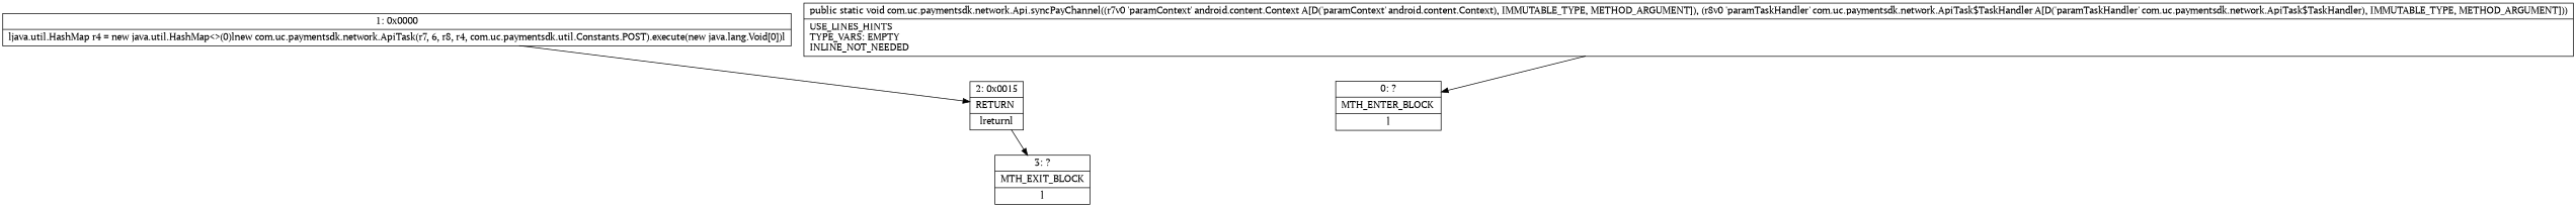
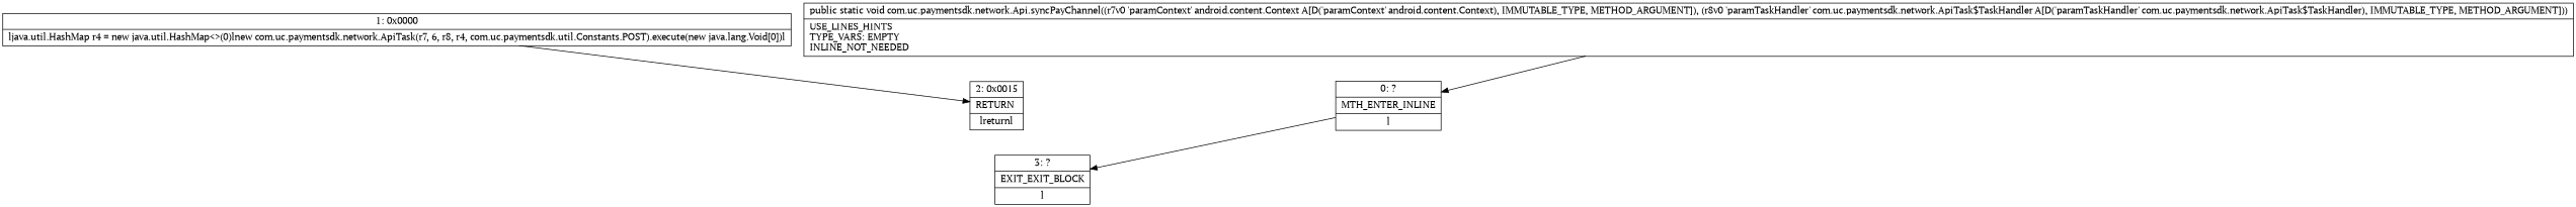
  digraph {
    fontname="PT Serif"
    node [fontname="PT Serif" shape=record]
    edge [fontname="PT Serif"]
-   n1 [label="{0\:\ ?|MTH_ENTER_BLOCK\l|l}"]
+   n1 [label="{0\:\ ?|MTH_ENTER_INLINE\l|l}"]
    n2 [label="{1\:\ 0x0000|ljava.util.HashMap r4 = new java.util.HashMap\<\>(0)lnew com.uc.paymentsdk.network.ApiTask(r7, 6, r8, r4, com.uc.paymentsdk.util.Constants.POST).execute(new java.lang.Void[0])l}"]
    n3 [label="{2\:\ 0x0015|RETURN\l|lreturnl}"]
-   n4 [label="{3\:\ ?|MTH_EXIT_BLOCK\l|l}"]
+   n4 [label="{3\:\ ?|EXIT_EXIT_BLOCK\l|l}"]
    n5 [label="{public static void com.uc.paymentsdk.network.Api.syncPayChannel((r7v0 'paramContext' android.content.Context A[D('paramContext' android.content.Context), IMMUTABLE_TYPE, METHOD_ARGUMENT]), (r8v0 'paramTaskHandler' com.uc.paymentsdk.network.ApiTask$TaskHandler A[D('paramTaskHandler' com.uc.paymentsdk.network.ApiTask$TaskHandler), IMMUTABLE_TYPE, METHOD_ARGUMENT]))  | USE_LINES_HINTS\lTYPE_VARS: EMPTY\lINLINE_NOT_NEEDED\l}"]
    n2 -> n3
-   n3 -> n4
+   n1 -> n4
    n5 -> n1
  }
